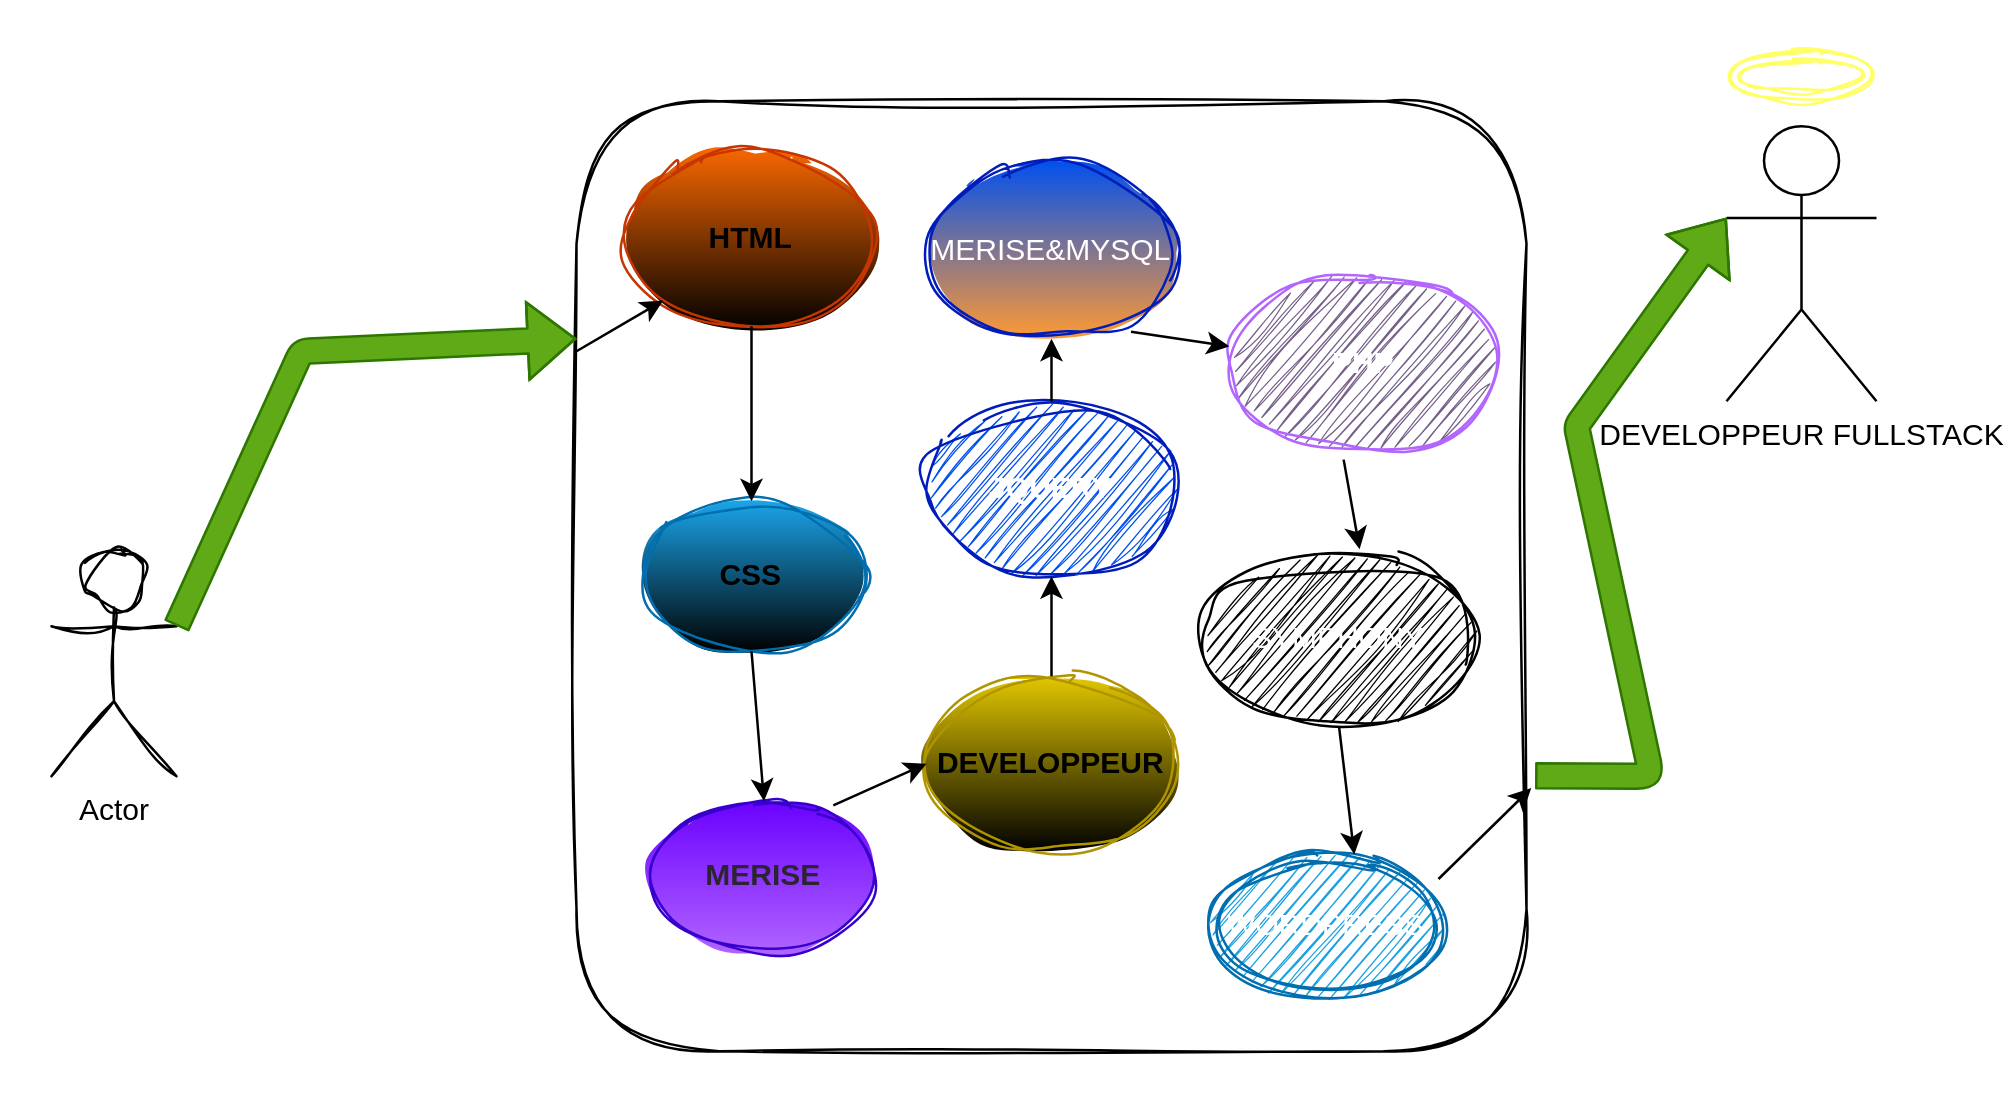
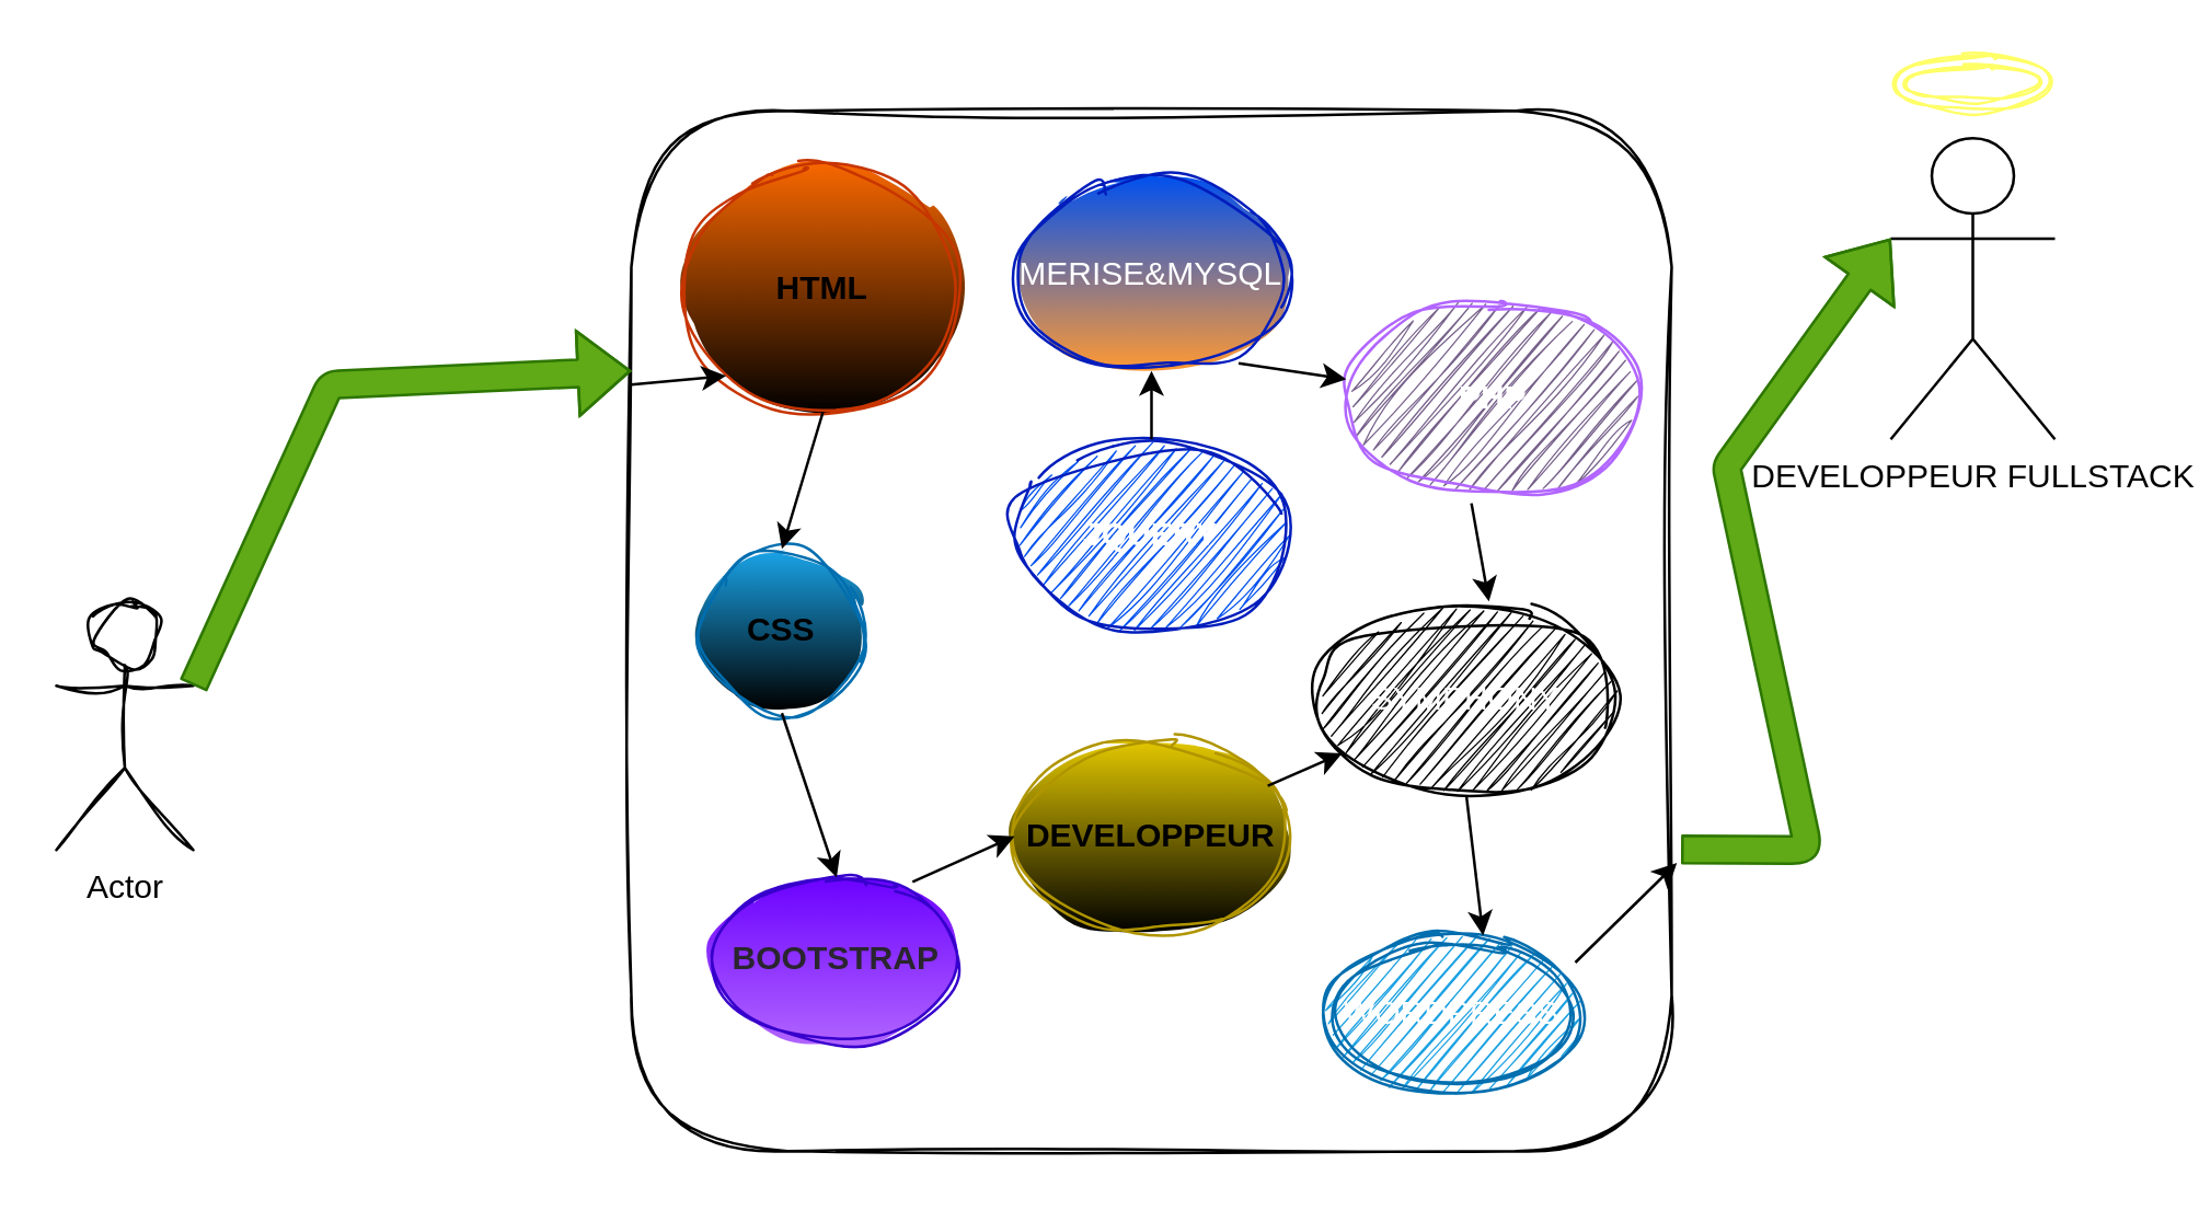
  <mxCell id="0" />
  <mxCell id="1" parent="0" />
  <mxCell id="2" value="Actor" style="shape=umlActor;verticalLabelPosition=bottom;verticalAlign=top;html=1;outlineConnect=0;sketch=1;curveFitting=1;jiggle=2;direction=east;" vertex="1" parent="1"><mxGeometry x="20" y="220" width="50" height="90" as="geometry" /></mxCell>
  <mxCell id="3" value="" style="whiteSpace=wrap;html=1;aspect=fixed;glass=0;shadow=0;sketch=1;curveFitting=1;jiggle=2;rounded=1;" vertex="1" parent="1"><mxGeometry x="230" y="40" width="380" height="380" as="geometry" /></mxCell>
  <mxCell id="4" value="DEVELOPPEUR FULLSTACK" style="shape=umlActor;verticalLabelPosition=bottom;verticalAlign=top;html=1;outlineConnect=0;" vertex="1" parent="1"><mxGeometry x="690" y="50" width="60" height="110" as="geometry" /></mxCell>
- <mxCell id="5" value="HTML" style="ellipse;whiteSpace=wrap;html=1;fillColor=#fa6800;fontColor=#000000;strokeColor=#C73500;gradientColor=default;fontStyle=1;sketch=1;curveFitting=1;jiggle=2;" vertex="1" parent="1"><mxGeometry x="250" y="60" width="100" height="70" as="geometry" /></mxCell>
- <mxCell id="6" value="CSS" style="ellipse;whiteSpace=wrap;html=1;fillColor=#1aa5ea;fontColor=#000000;strokeColor=#006EAF;gradientColor=default;fontStyle=1;sketch=1;curveFitting=1;jiggle=2;" vertex="1" parent="1"><mxGeometry x="255" y="200" width="90" height="60" as="geometry" /></mxCell>
+ <mxCell id="5" value="HTML" style="ellipse;whiteSpace=wrap;html=1;fillColor=#fa6800;fontColor=#000000;strokeColor=#C73500;gradientColor=default;fontStyle=1;sketch=1;curveFitting=1;jiggle=2;" vertex="1" parent="1"><mxGeometry x="250" y="60" width="100" height="90" as="geometry" /></mxCell>
+ <mxCell id="6" value="CSS" style="ellipse;whiteSpace=wrap;html=1;fillColor=#1aa5ea;fontColor=#000000;strokeColor=#006EAF;gradientColor=default;fontStyle=1;sketch=1;curveFitting=1;jiggle=2;" vertex="1" parent="1"><mxGeometry x="255" y="200" width="60" height="60" as="geometry" /></mxCell>
  <mxCell id="7" value="DEVELOPPEUR" style="ellipse;whiteSpace=wrap;html=1;fillColor=#e3c800;fontColor=#000000;strokeColor=#B09500;gradientColor=default;fontStyle=1;sketch=1;curveFitting=1;jiggle=2;" vertex="1" parent="1"><mxGeometry x="370" y="270" width="100" height="70" as="geometry" /></mxCell>
- <mxCell id="8" value="MERISE" style="ellipse;whiteSpace=wrap;html=1;fillColor=#6a00ff;fontColor=#2a252f;strokeColor=#3700CC;gradientColor=#B266FF;gradientDirection=south;fontStyle=1;sketch=1;curveFitting=1;jiggle=2;" vertex="1" parent="1"><mxGeometry x="260" y="320" width="90" height="60" as="geometry" /></mxCell>
+ <mxCell id="8" value="BOOTSTRAP" style="ellipse;whiteSpace=wrap;html=1;fillColor=#6a00ff;fontColor=#2a252f;strokeColor=#3700CC;gradientColor=#B266FF;gradientDirection=south;fontStyle=1;sketch=1;curveFitting=1;jiggle=2;" vertex="1" parent="1"><mxGeometry x="260" y="320" width="90" height="60" as="geometry" /></mxCell>
  <mxCell id="9" value="JQUERY" style="ellipse;whiteSpace=wrap;html=1;fillColor=#0050ef;fontColor=#FFFFFF;strokeColor=#001DBC;fontStyle=1;sketch=1;curveFitting=1;jiggle=2;" vertex="1" parent="1"><mxGeometry x="370" y="160" width="100" height="70" as="geometry" /></mxCell>
  <mxCell id="10" value="" style="edgeStyle=none;html=1;fontColor=#FFFFFF;exitX=0.5;exitY=0;exitDx=0;exitDy=0;" edge="1" parent="1" source="9" target="11"><mxGeometry relative="1" as="geometry" /></mxCell>
  <mxCell id="11" value="MERISE&amp;amp;MYSQL" style="ellipse;whiteSpace=wrap;html=1;sketch=1;curveFitting=1;jiggle=2;fillColor=#0050ef;fontColor=#ffffff;strokeColor=#001DBC;gradientColor=#FF9933;" vertex="1" parent="1"><mxGeometry x="370" y="65" width="100" height="70" as="geometry" /></mxCell>
  <mxCell id="12" value="PHP" style="ellipse;whiteSpace=wrap;html=1;fontColor=#FFFFFF;fillColor=#76608a;gradientDirection=south;fontStyle=1;strokeColor=#B266FF;gradientColor=none;sketch=1;curveFitting=1;jiggle=2;" vertex="1" parent="1"><mxGeometry x="490" y="110" width="110" height="70" as="geometry" /></mxCell>
  <mxCell id="13" value="SYMPHONY" style="ellipse;whiteSpace=wrap;html=1;fontColor=#FFFFFF;fillColor=#000000;gradientColor=none;gradientDirection=south;shadow=0;sketch=1;curveFitting=1;jiggle=2;" vertex="1" parent="1"><mxGeometry x="480" y="220" width="110" height="70" as="geometry" /></mxCell>
  <mxCell id="14" value="WORDPRESS" style="ellipse;shape=doubleEllipse;whiteSpace=wrap;html=1;rounded=1;shadow=0;glass=0;sketch=1;strokeColor=#006EAF;fontColor=#FFFFFF;fillColor=#1ba1e2;gradientDirection=south;" vertex="1" parent="1"><mxGeometry x="480" y="340" width="100" height="60" as="geometry" /></mxCell>
  <mxCell id="15" value="" style="shape=flexArrow;endArrow=classic;html=1;fontColor=#FFFFFF;exitX=1.009;exitY=0.71;exitDx=0;exitDy=0;exitPerimeter=0;entryX=0;entryY=0.333;entryDx=0;entryDy=0;entryPerimeter=0;fillColor=#60a917;strokeColor=#2D7600;" edge="1" parent="1" source="3" target="4"><mxGeometry width="50" height="50" relative="1" as="geometry"><mxPoint x="620" y="310" as="sourcePoint" /><mxPoint x="680" y="90" as="targetPoint" /><Array as="points"><mxPoint x="660" y="310" /><mxPoint x="630" y="170" /></Array></mxGeometry></mxCell>
  <mxCell id="16" value="" style="shape=flexArrow;endArrow=classic;html=1;fontColor=#FFFFFF;entryX=0;entryY=0.25;entryDx=0;entryDy=0;exitX=1;exitY=0.333;exitDx=0;exitDy=0;exitPerimeter=0;fillColor=#60a917;strokeColor=#2D7600;" edge="1" parent="1" source="2" target="3"><mxGeometry width="50" height="50" relative="1" as="geometry"><mxPoint x="110" y="270" as="sourcePoint" /><mxPoint x="110" y="160" as="targetPoint" /><Array as="points"><mxPoint x="120" y="140" /></Array></mxGeometry></mxCell>
  <mxCell id="17" value="" style="ellipse;shape=doubleEllipse;whiteSpace=wrap;html=1;rounded=1;shadow=0;glass=0;sketch=1;strokeColor=#FFFF66;fontColor=#FFFFFF;fillColor=none;gradientColor=#FF9933;gradientDirection=south;" vertex="1" parent="1"><mxGeometry x="690" y="20" width="60" height="20" as="geometry" /></mxCell>
  <mxCell id="18" value="" style="endArrow=classic;html=1;fontColor=#FFFFFF;exitX=0.5;exitY=1;exitDx=0;exitDy=0;entryX=0.5;entryY=0;entryDx=0;entryDy=0;" edge="1" parent="1" source="5" target="6"><mxGeometry width="50" height="50" relative="1" as="geometry"><mxPoint x="300" y="190" as="sourcePoint" /><mxPoint x="350" y="140" as="targetPoint" /></mxGeometry></mxCell>
  <mxCell id="19" value="" style="endArrow=classic;html=1;fontColor=#FFFFFF;exitX=0.5;exitY=1;exitDx=0;exitDy=0;entryX=0.5;entryY=0;entryDx=0;entryDy=0;" edge="1" parent="1" source="6" target="8"><mxGeometry width="50" height="50" relative="1" as="geometry"><mxPoint x="320" y="300" as="sourcePoint" /><mxPoint x="370" y="250" as="targetPoint" /></mxGeometry></mxCell>
  <mxCell id="20" value="" style="endArrow=classic;html=1;fontColor=#FFFFFF;exitX=0.808;exitY=0.027;exitDx=0;exitDy=0;exitPerimeter=0;entryX=0;entryY=0.5;entryDx=0;entryDy=0;" edge="1" parent="1" source="8" target="7"><mxGeometry width="50" height="50" relative="1" as="geometry"><mxPoint x="340" y="300" as="sourcePoint" /><mxPoint x="390" y="250" as="targetPoint" /></mxGeometry></mxCell>
- <mxCell id="21" value="" style="endArrow=classic;html=1;fontColor=#FFFFFF;entryX=0.5;entryY=1;entryDx=0;entryDy=0;" edge="1" parent="1" source="7" target="9"><mxGeometry width="50" height="50" relative="1" as="geometry"><mxPoint x="440" y="260" as="sourcePoint" /><mxPoint x="490" y="210" as="targetPoint" /></mxGeometry></mxCell>
+ <mxCell id="21" value="" style="endArrow=classic;html=1;fontColor=#FFFFFF;" edge="1" parent="1" source="7" target="13"><mxGeometry width="50" height="50" relative="1" as="geometry"><mxPoint x="440" y="260" as="sourcePoint" /><mxPoint x="490" y="210" as="targetPoint" /></mxGeometry></mxCell>
  <mxCell id="22" value="" style="endArrow=classic;html=1;fontColor=#FFFFFF;exitX=0.818;exitY=0.96;exitDx=0;exitDy=0;exitPerimeter=0;" edge="1" parent="1" source="11" target="12"><mxGeometry width="50" height="50" relative="1" as="geometry"><mxPoint x="450" y="250" as="sourcePoint" /><mxPoint x="500" y="200" as="targetPoint" /></mxGeometry></mxCell>
  <mxCell id="23" value="" style="endArrow=classic;html=1;fontColor=#FFFFFF;exitX=0.426;exitY=1.048;exitDx=0;exitDy=0;exitPerimeter=0;entryX=0.575;entryY=-0.012;entryDx=0;entryDy=0;entryPerimeter=0;" edge="1" parent="1" source="12" target="13"><mxGeometry width="50" height="50" relative="1" as="geometry"><mxPoint x="550" y="220" as="sourcePoint" /><mxPoint x="600" y="170" as="targetPoint" /></mxGeometry></mxCell>
  <mxCell id="24" value="" style="endArrow=classic;html=1;fontColor=#FFFFFF;exitX=0.5;exitY=1;exitDx=0;exitDy=0;entryX=0.611;entryY=0.021;entryDx=0;entryDy=0;entryPerimeter=0;" edge="1" parent="1" source="13" target="14"><mxGeometry width="50" height="50" relative="1" as="geometry"><mxPoint x="540" y="330" as="sourcePoint" /><mxPoint x="590" y="280" as="targetPoint" /></mxGeometry></mxCell>
  <mxCell id="25" value="" style="endArrow=classic;html=1;fontColor=#FFFFFF;exitX=0.948;exitY=0.185;exitDx=0;exitDy=0;exitPerimeter=0;entryX=1.005;entryY=0.723;entryDx=0;entryDy=0;entryPerimeter=0;" edge="1" parent="1" source="14" target="3"><mxGeometry width="50" height="50" relative="1" as="geometry"><mxPoint x="560" y="350" as="sourcePoint" /><mxPoint x="610" y="300" as="targetPoint" /></mxGeometry></mxCell>
  <mxCell id="26" value="" style="endArrow=classic;html=1;fontColor=#FFFFFF;entryX=0;entryY=1;entryDx=0;entryDy=0;" edge="1" parent="1" target="5"><mxGeometry width="50" height="50" relative="1" as="geometry"><mxPoint x="230" y="140" as="sourcePoint" /><mxPoint x="280" y="90" as="targetPoint" /></mxGeometry></mxCell>
